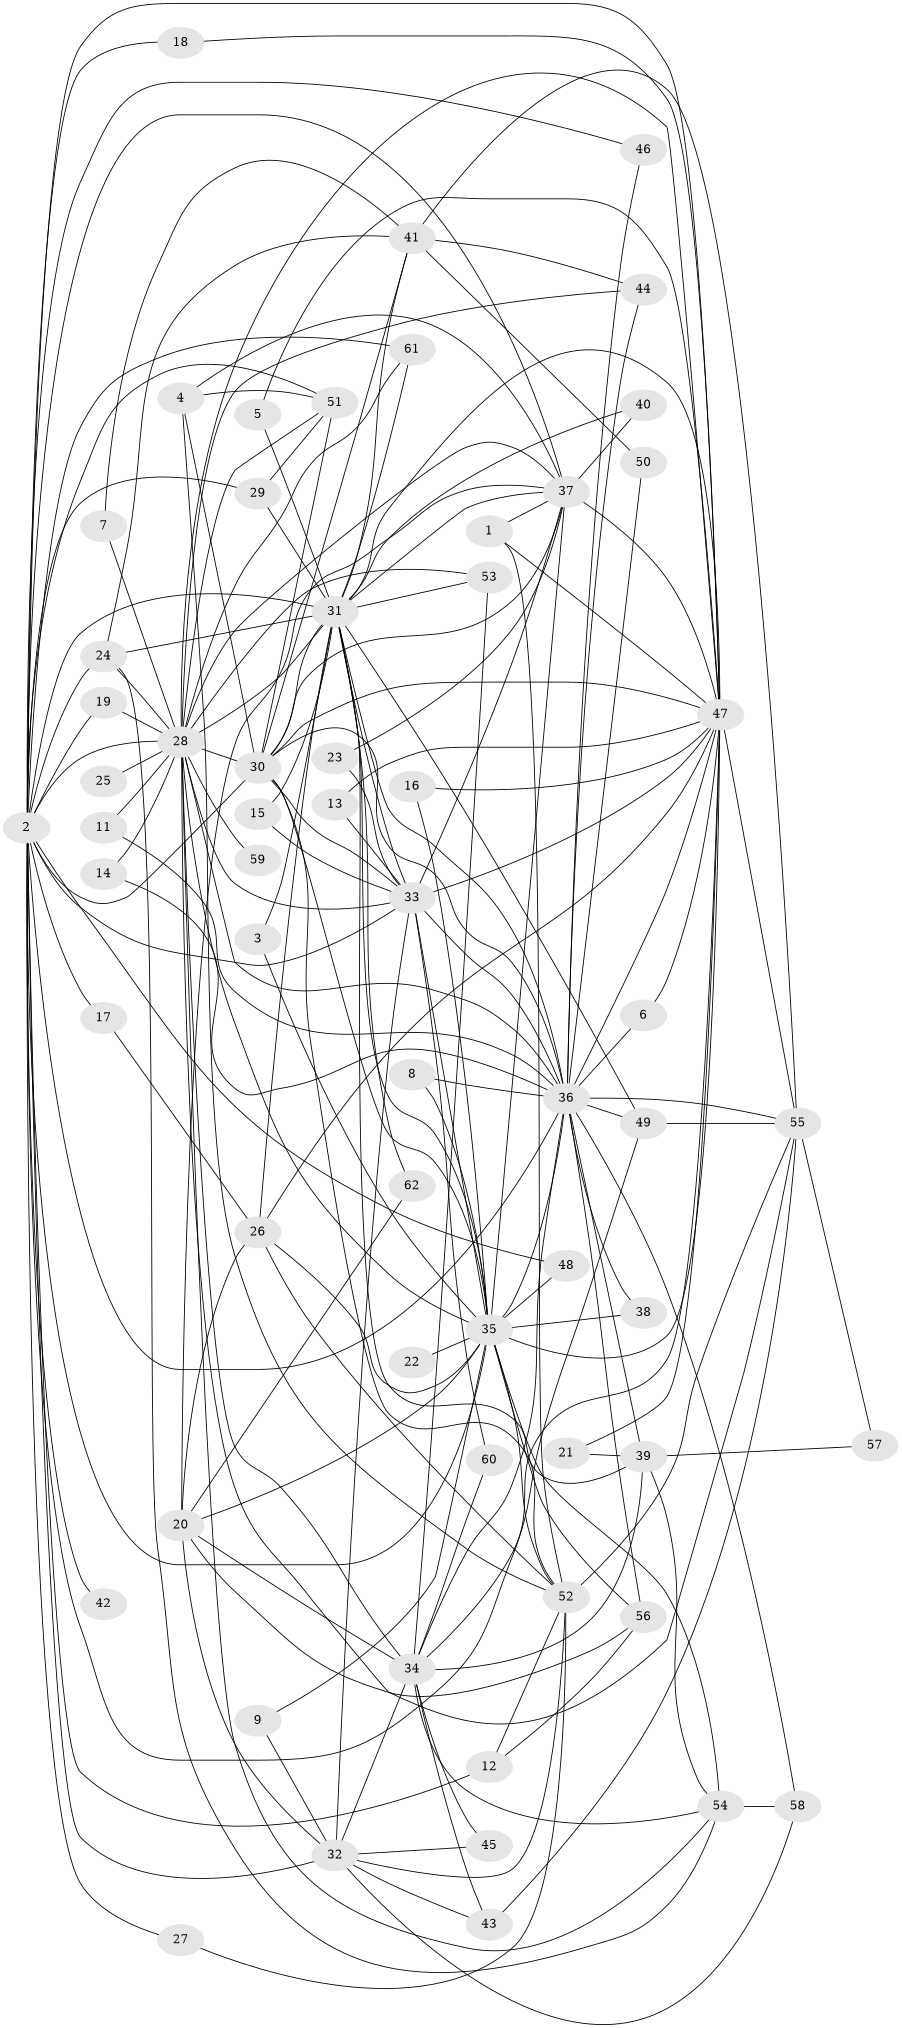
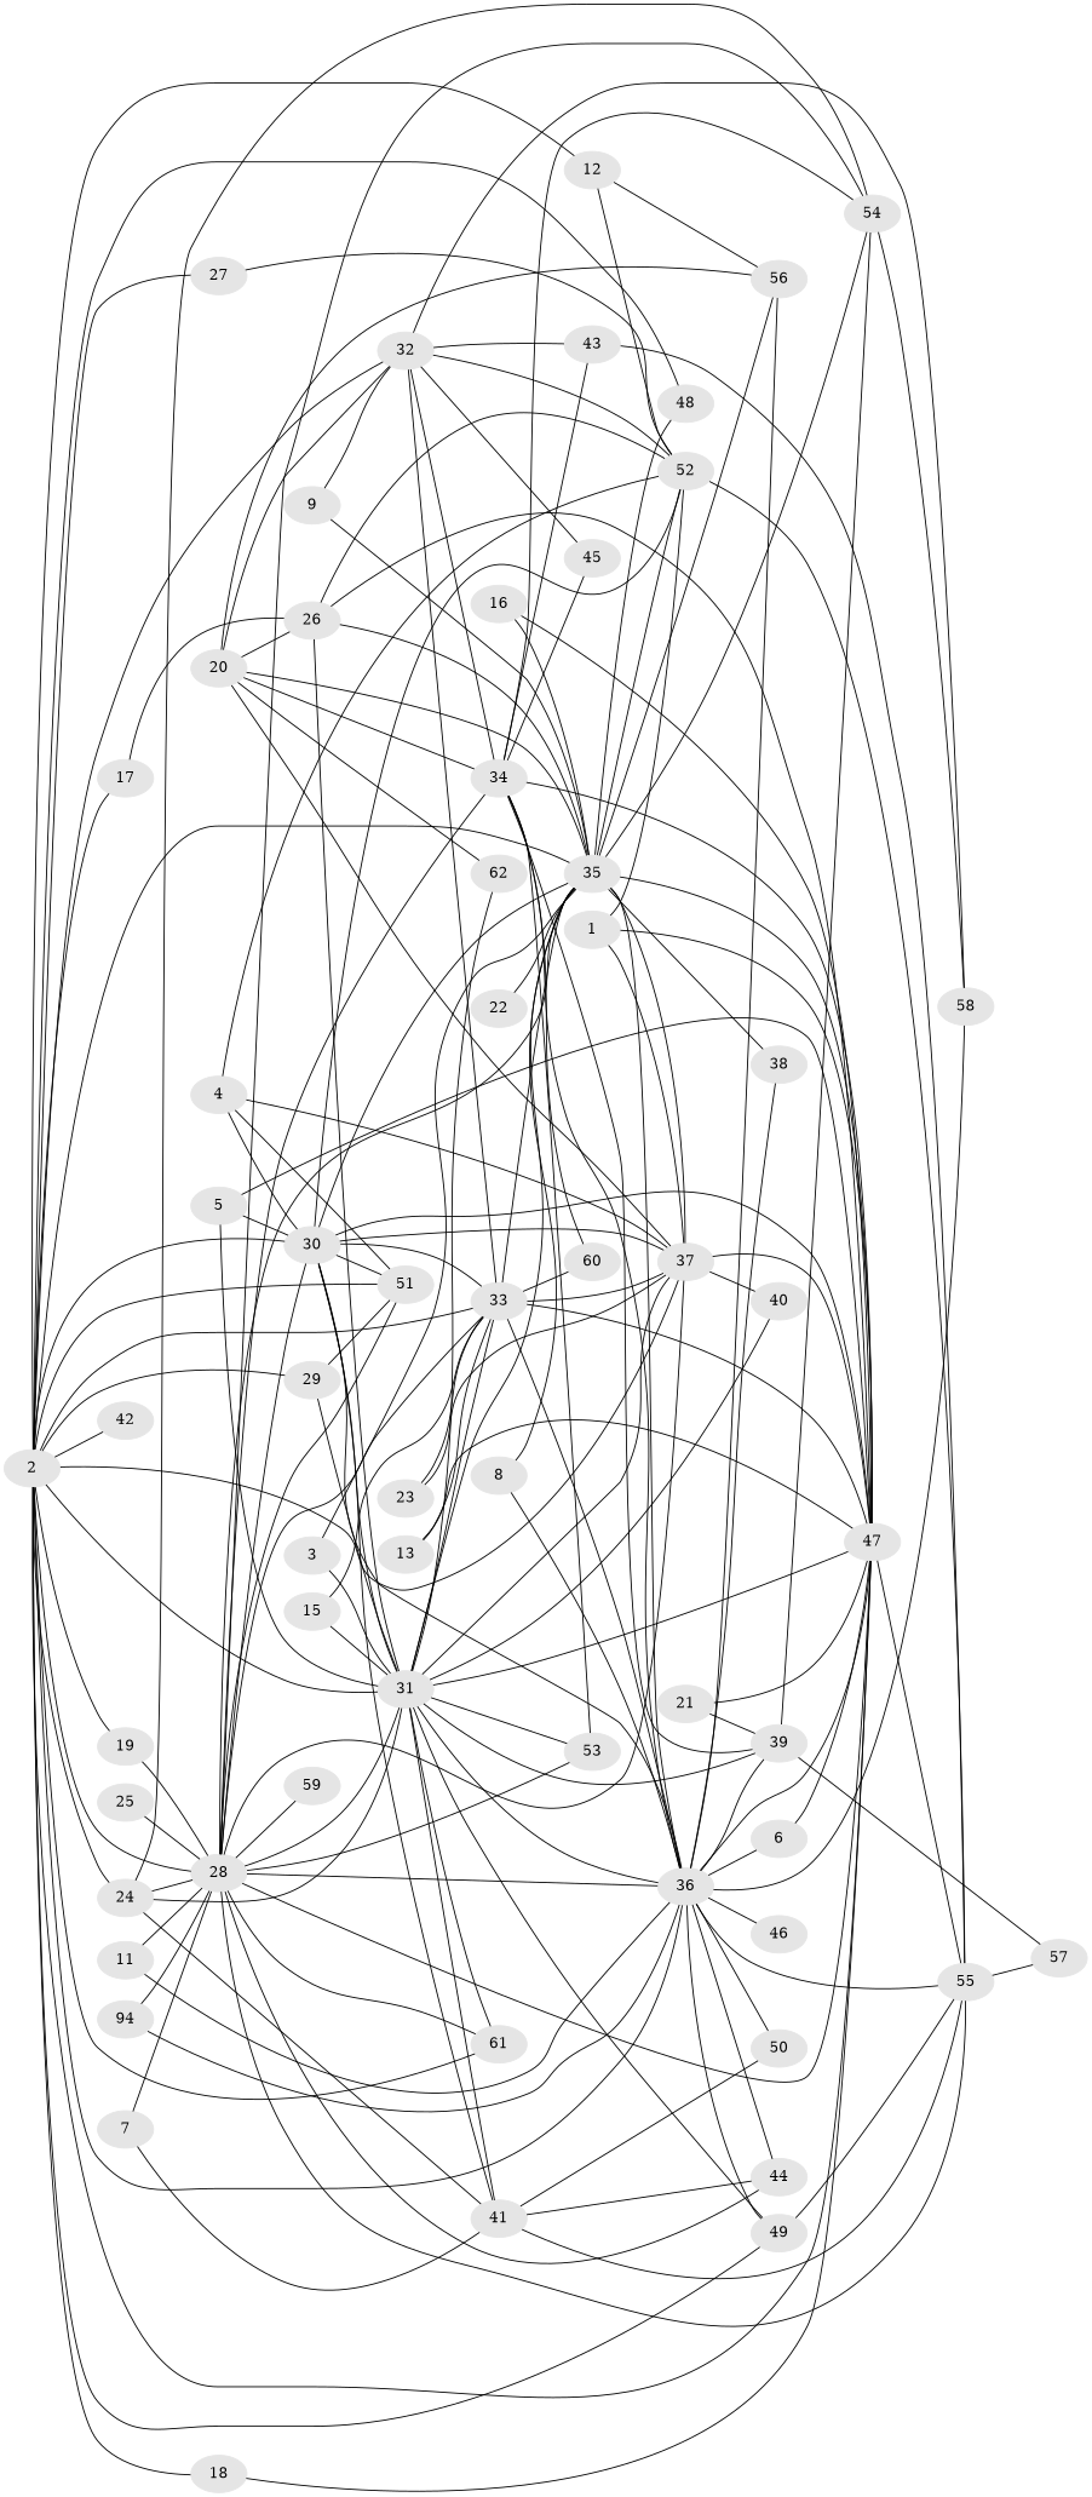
  graph {
    rankdir=LR
    node [color=gray90 style=filled]
    edge [weight=1.0]
    1
    37
    47
    52
    40
    55
    2
    12
    17
    18
    19
    24
    27
    28
    29
    30
    31
    32
    33
    35
    36
    42
    46
    48
    49
    51
    61
    56
    26
    41
    54
    34
    44
    53
    59
    62
    39
    43
    45
    58
    60
    38
    6
    50
    3
    4
    5
    7
    8
    9
    11
    13
-   14
+   14 [label=94]
    15
    16
    20
    21
    57
    22
    23
    25
    1 -- 37
    1 -- 47
    1 -- 52
    37 -- 47
    37 -- 40
    47 -- 55
    52 -- 55
    55 -- 57
    2 -- 37 [weight=3.0]
    2 -- 47 [weight=2.0]
    2 -- 12
    2 -- 17 [weight=2.0]
    2 -- 18
    2 -- 19
    2 -- 24
    2 -- 27
    2 -- 28 [weight=2.0]
    2 -- 29
    2 -- 30 [weight=2.0]
    2 -- 31 [weight=4.0]
    2 -- 32 [weight=2.0]
    2 -- 33 [weight=2.0]
    2 -- 35 [weight=2.0]
    2 -- 36 [weight=3.0]
    2 -- 42 [weight=2.0]
-   2 -- 46
    2 -- 48
    2 -- 49
    2 -- 51
    2 -- 61 [weight=2.0]
    12 -- 52
    12 -- 56
    17 -- 26
    18 -- 47
    19 -- 28
    24 -- 28 [weight=2.0]
    24 -- 31
    24 -- 41
    24 -- 54
    27 -- 52
    28 -- 37
    28 -- 47 [weight=3.0]
    28 -- 55
    28 -- 30
    28 -- 31
    28 -- 33
    28 -- 35
    28 -- 36 [weight=2.0]
    28 -- 51
    28 -- 61
    28 -- 54
    28 -- 34
    28 -- 44
    28 -- 53
    28 -- 59
    29 -- 31
    29 -- 51
    30 -- 37
    30 -- 47
    30 -- 52
    30 -- 31 [weight=3.0]
    30 -- 33
    30 -- 35
    30 -- 36
    30 -- 51
    30 -- 41 [weight=2.0]
    31 -- 37
    31 -- 47 [weight=2.0]
    31 -- 40
    31 -- 33
    31 -- 35
    31 -- 36
    31 -- 49 [weight=2.0]
    31 -- 61
    31 -- 41
    31 -- 53
    31 -- 62
    31 -- 39
    32 -- 52
    32 -- 33
    32 -- 34
    32 -- 43
    32 -- 45
    32 -- 58
    33 -- 37
    33 -- 47 [weight=3.0]
    33 -- 35
    33 -- 36
    33 -- 60
    35 -- 37 [weight=2.0]
    35 -- 47
    35 -- 52
    35 -- 36 [weight=2.0]
    35 -- 48
    35 -- 56
    35 -- 54
    35 -- 38
    36 -- 47
    36 -- 55
    36 -- 46
    36 -- 49
    36 -- 56
    36 -- 44
    36 -- 39
    36 -- 58 [weight=2.0]
    36 -- 38
    36 -- 6
    36 -- 50
    49 -- 55
    26 -- 47
    26 -- 52
    26 -- 31
    26 -- 35
    41 -- 55 [weight=2.0]
    41 -- 44
    41 -- 50
    54 -- 58
    34 -- 47
    34 -- 36
    34 -- 54
    34 -- 53
    34 -- 39
    34 -- 43
    34 -- 45
    34 -- 60
    39 -- 54
    39 -- 57
    43 -- 55
    6 -- 47
    3 -- 31
    3 -- 35
    4 -- 37
    4 -- 52
    4 -- 30
    4 -- 51
    5 -- 47
+   5 -- 30
    5 -- 31
    7 -- 28
    7 -- 41
    8 -- 35
    8 -- 36
    9 -- 32
    9 -- 35
    11 -- 28
    11 -- 36
    13 -- 47
    13 -- 33
    14 -- 28
    14 -- 36
    15 -- 31
    15 -- 33
    16 -- 47
    16 -- 35
    20 -- 37
    20 -- 32
    20 -- 35
    20 -- 56
    20 -- 26
    20 -- 34
    20 -- 62
    21 -- 47
    21 -- 39
    22 -- 35
    23 -- 37
    23 -- 33
    25 -- 28
  }
